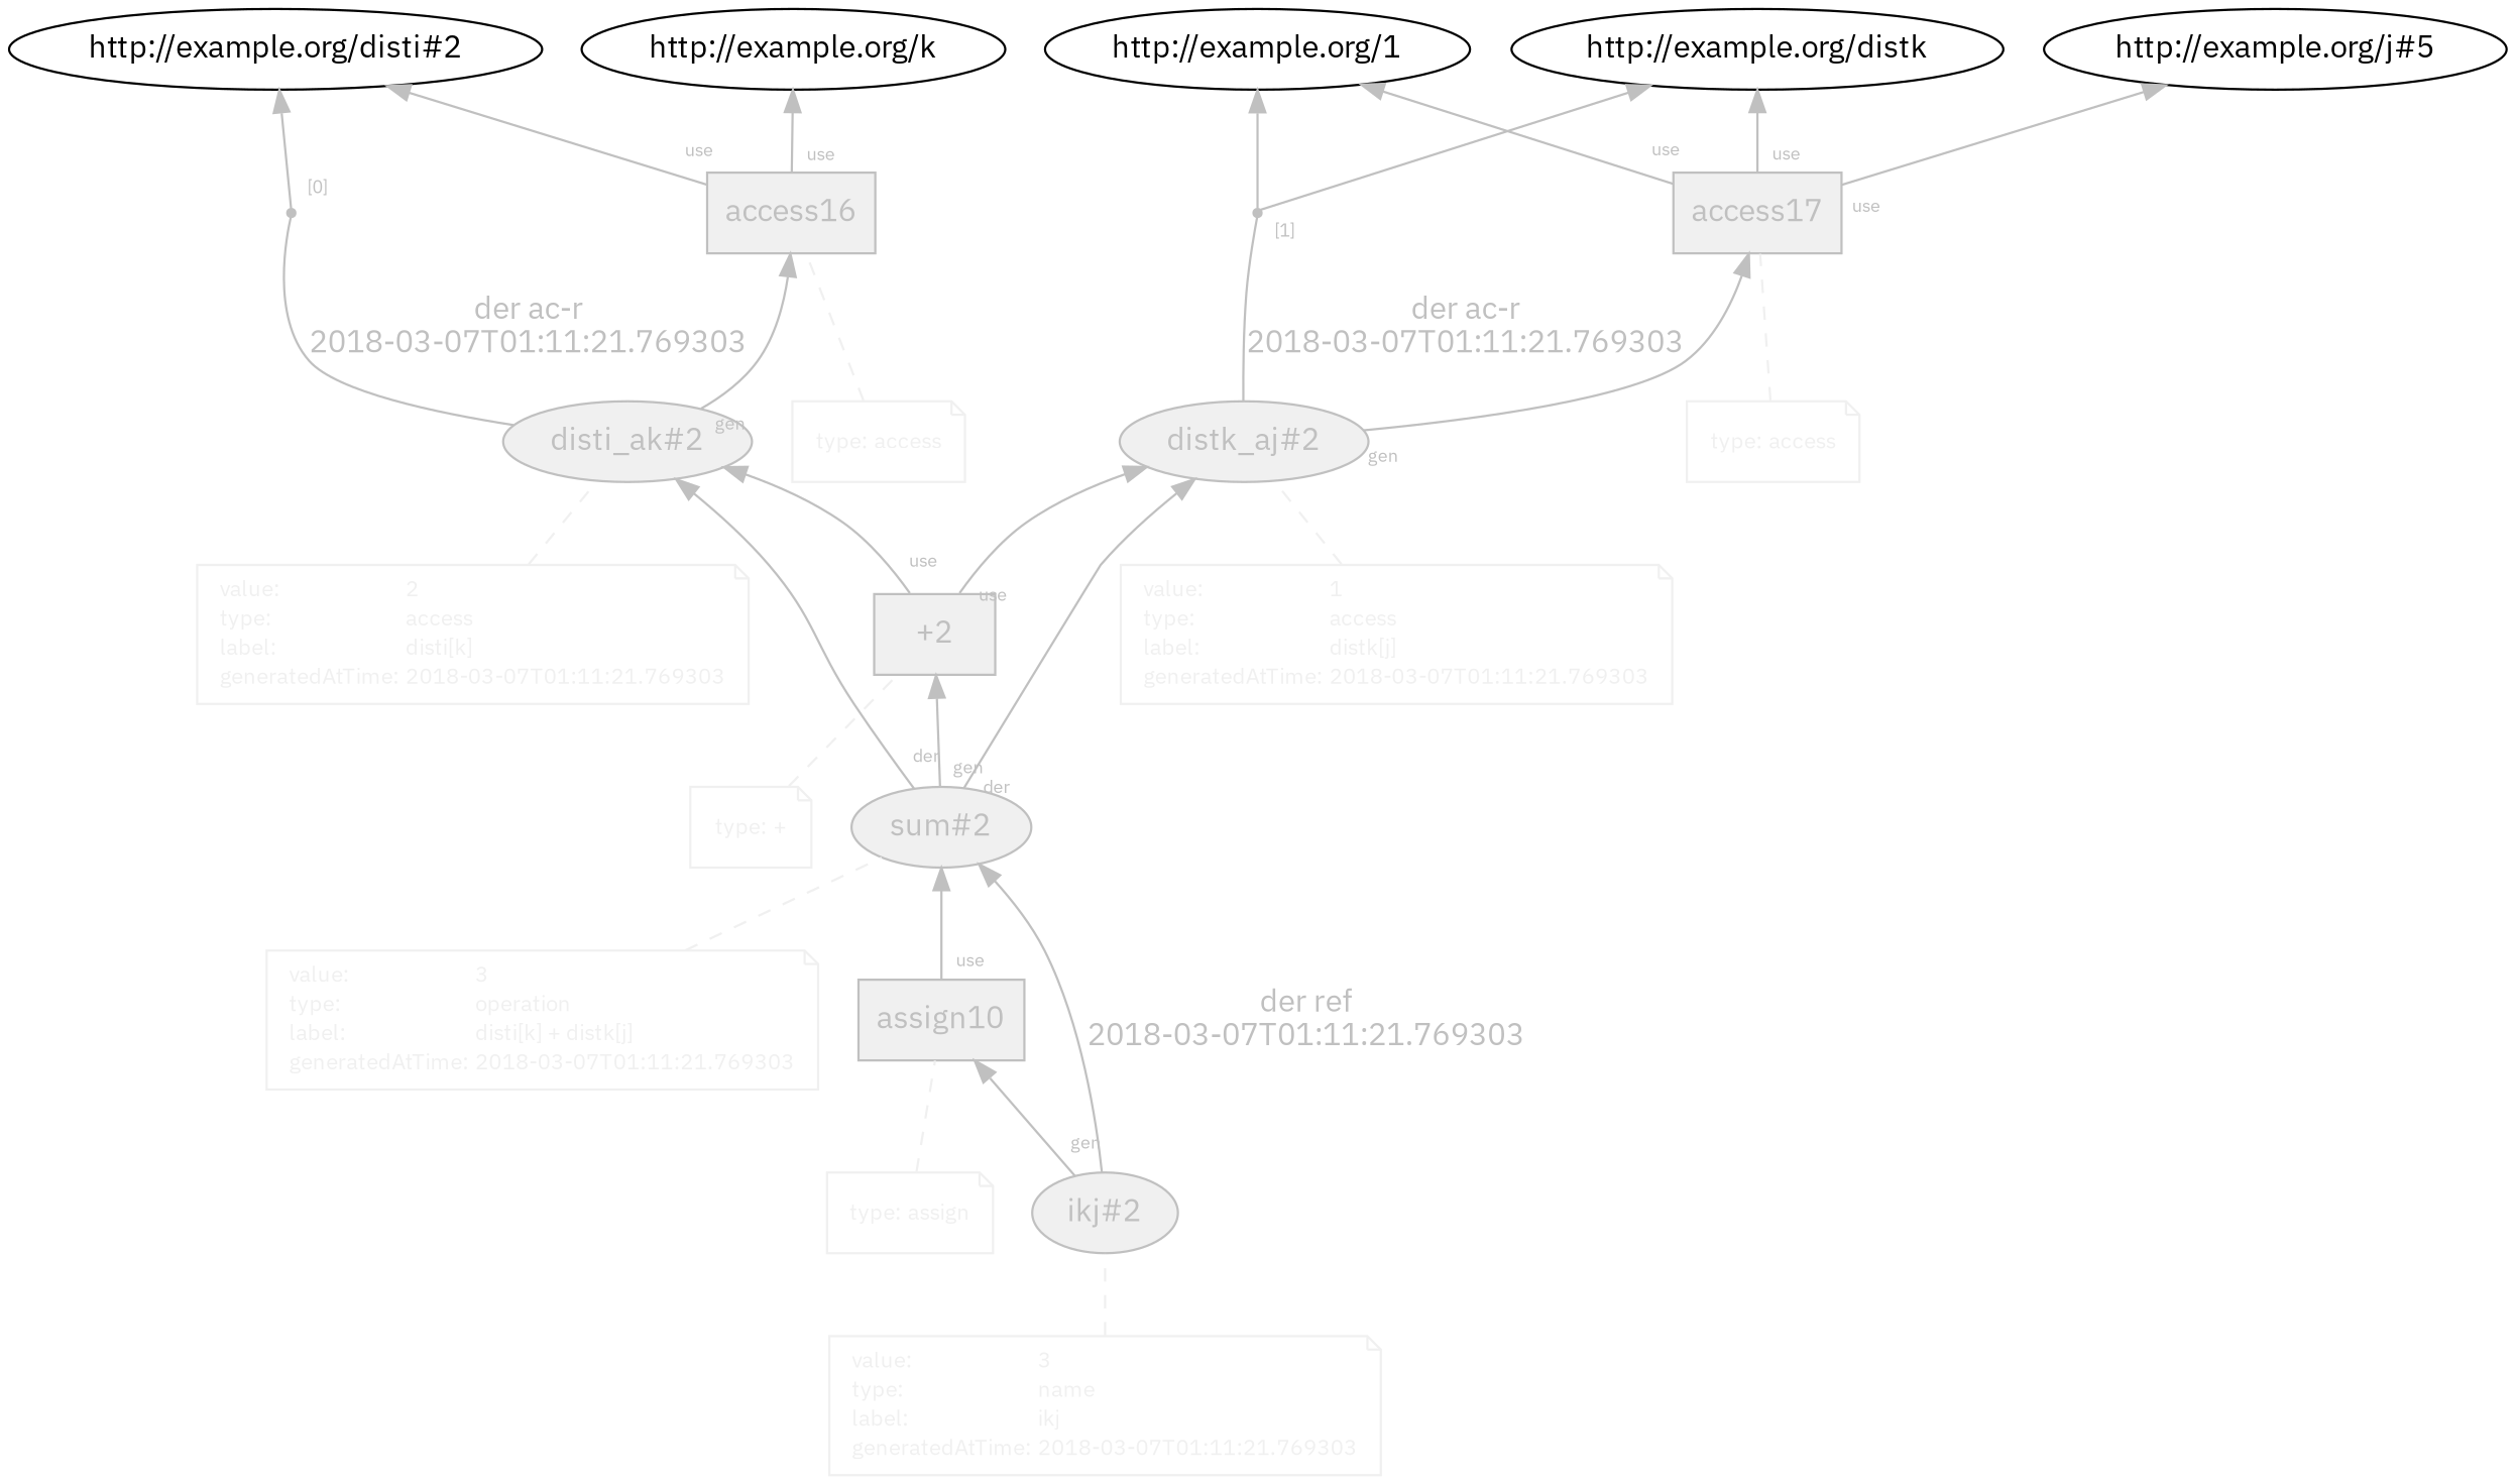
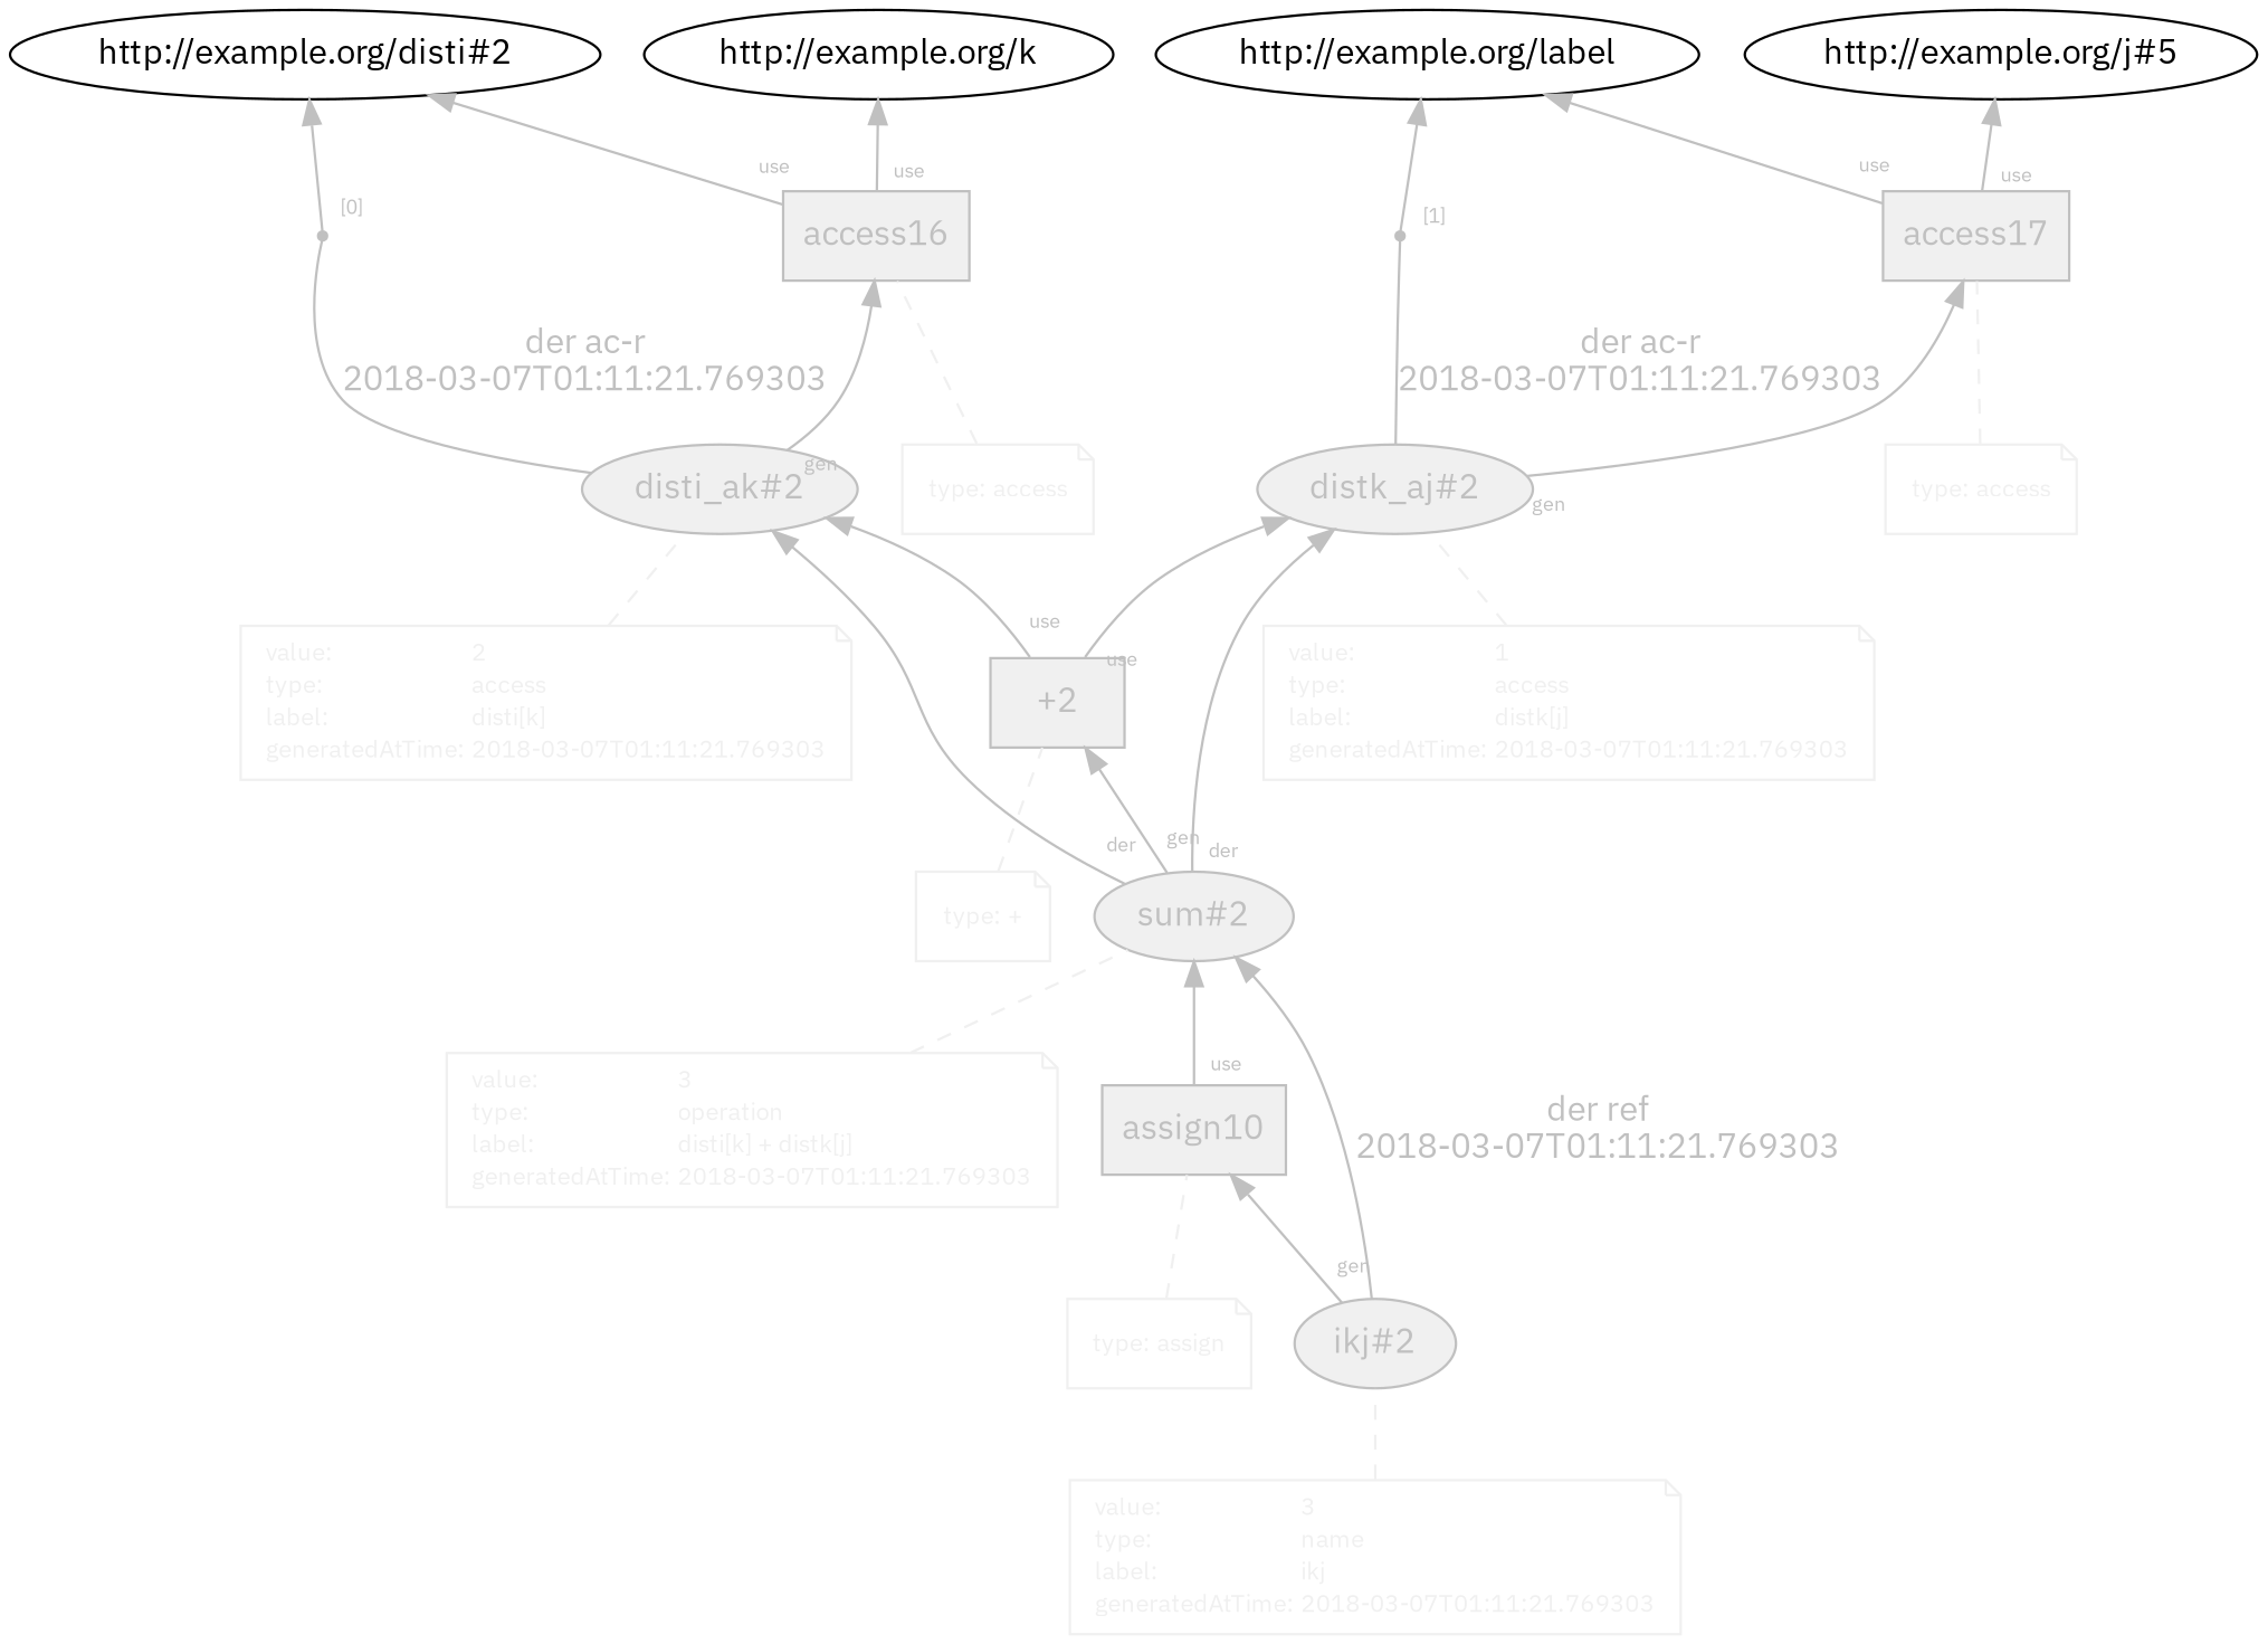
  digraph {
    fontname="IBM Plex Sans"
    rankdir=BT
    node [color=gray fontcolor=gray fontname="IBM Plex Sans"]
    edge [color=gray fontcolor=gray fontname="IBM Plex Sans" labelangle=60.0 labeldistance=1.5 labelfontsize=8 rotation=20]
    n1 [fillcolor="#F0F0F0" label="disti_ak#2" style=filled]
    n2 [fillcolor="#F0F0F0" label=access16 shape=polygon sides=4 style=filled]
    bn0 [shape=point]
    "http://example.org/disti#2" [color="" fontcolor=""]
    "http://example.org/k" [color="" fontcolor=""]
    n6 [color="#F0F0F0" fontcolor=black fontsize=10 label=<<TABLE cellpadding="0" border="0"> 	<TR> 	    <TD align="left"><font color="#F0F0F0">value:</font></TD> 	    <TD align="left"><font color="#F0F0F0">2</font></TD> 	</TR> 	<TR> 	    <TD align="left"><font color="#F0F0F0">type:</font></TD> 	    <TD align="left"><font color="#F0F0F0">access</font></TD> 	</TR> 	<TR> 	    <TD align="left"><font color="#F0F0F0">label:</font></TD> 	    <TD align="left"><font color="#F0F0F0">disti[k]</font></TD> 	</TR> 	<TR> 	    <TD align="left"><font color="#F0F0F0">generatedAtTime:</font></TD> 	    <TD align="left"><font color="#F0F0F0">2018-03-07T01:11:21.769303</font></TD> 	</TR> </TABLE>> shape=note]
    n7 [color="#F0F0F0" fontcolor=black fontsize=10 label=<<TABLE cellpadding="0" border="0"> 	<TR> 	    <TD align="left"><font color="#F0F0F0">type:</font></TD> 	    <TD align="left"><font color="#F0F0F0">access</font></TD> 	</TR> </TABLE>> shape=note]
    n8 [fillcolor="#F0F0F0" label="distk_aj#2" style=filled]
    n9 [fillcolor="#F0F0F0" label=access17 shape=polygon sides=4 style=filled]
    bn1 [shape=point]
-   "http://example.org/1" [color="" fontcolor=""]
-   "http://example.org/distk" [color="" fontcolor=""]
+   "http://example.org/distk" [label="http://example.org/label" color="" fontcolor=""]
    "http://example.org/j#5" [color="" fontcolor=""]
    n14 [color="#F0F0F0" fontcolor=black fontsize=10 label=<<TABLE cellpadding="0" border="0"> 	<TR> 	    <TD align="left"><font color="#F0F0F0">value:</font></TD> 	    <TD align="left"><font color="#F0F0F0">1</font></TD> 	</TR> 	<TR> 	    <TD align="left"><font color="#F0F0F0">type:</font></TD> 	    <TD align="left"><font color="#F0F0F0">access</font></TD> 	</TR> 	<TR> 	    <TD align="left"><font color="#F0F0F0">label:</font></TD> 	    <TD align="left"><font color="#F0F0F0">distk[j]</font></TD> 	</TR> 	<TR> 	    <TD align="left"><font color="#F0F0F0">generatedAtTime:</font></TD> 	    <TD align="left"><font color="#F0F0F0">2018-03-07T01:11:21.769303</font></TD> 	</TR> </TABLE>> shape=note]
    n15 [color="#F0F0F0" fontcolor=black fontsize=10 label=<<TABLE cellpadding="0" border="0"> 	<TR> 	    <TD align="left"><font color="#F0F0F0">type:</font></TD> 	    <TD align="left"><font color="#F0F0F0">access</font></TD> 	</TR> </TABLE>> shape=note]
    n16 [fillcolor="#F0F0F0" label="sum#2" style=filled]
    n17 [fillcolor="#F0F0F0" label="+2" shape=polygon sides=4 style=filled]
    n18 [color="#F0F0F0" fontcolor=black fontsize=10 label=<<TABLE cellpadding="0" border="0"> 	<TR> 	    <TD align="left"><font color="#F0F0F0">value:</font></TD> 	    <TD align="left"><font color="#F0F0F0">3</font></TD> 	</TR> 	<TR> 	    <TD align="left"><font color="#F0F0F0">type:</font></TD> 	    <TD align="left"><font color="#F0F0F0">operation</font></TD> 	</TR> 	<TR> 	    <TD align="left"><font color="#F0F0F0">label:</font></TD> 	    <TD align="left"><font color="#F0F0F0">disti[k] + distk[j]</font></TD> 	</TR> 	<TR> 	    <TD align="left"><font color="#F0F0F0">generatedAtTime:</font></TD> 	    <TD align="left"><font color="#F0F0F0">2018-03-07T01:11:21.769303</font></TD> 	</TR> </TABLE>> shape=note]
    n19 [color="#F0F0F0" fontcolor=black fontsize=10 label=<<TABLE cellpadding="0" border="0"> 	<TR> 	    <TD align="left"><font color="#F0F0F0">type:</font></TD> 	    <TD align="left"><font color="#F0F0F0">+</font></TD> 	</TR> </TABLE>> shape=note]
    n20 [fillcolor="#F0F0F0" label="ikj#2" style=filled]
    n21 [fillcolor="#F0F0F0" label=assign10 shape=polygon sides=4 style=filled]
    n22 [color="#F0F0F0" fontcolor=black fontsize=10 label=<<TABLE cellpadding="0" border="0"> 	<TR> 	    <TD align="left"><font color="#F0F0F0">value:</font></TD> 	    <TD align="left"><font color="#F0F0F0">3</font></TD> 	</TR> 	<TR> 	    <TD align="left"><font color="#F0F0F0">type:</font></TD> 	    <TD align="left"><font color="#F0F0F0">name</font></TD> 	</TR> 	<TR> 	    <TD align="left"><font color="#F0F0F0">label:</font></TD> 	    <TD align="left"><font color="#F0F0F0">ikj</font></TD> 	</TR> 	<TR> 	    <TD align="left"><font color="#F0F0F0">generatedAtTime:</font></TD> 	    <TD align="left"><font color="#F0F0F0">2018-03-07T01:11:21.769303</font></TD> 	</TR> </TABLE>> shape=note]
    n23 [color="#F0F0F0" fontcolor=black fontsize=10 label=<<TABLE cellpadding="0" border="0"> 	<TR> 	    <TD align="left"><font color="#F0F0F0">type:</font></TD> 	    <TD align="left"><font color="#F0F0F0">assign</font></TD> 	</TR> </TABLE>> shape=note]
    n1 -> n2 [taillabel=gen]
    n1 -> bn0 [arrowhead=none label="der ac-r\n2018-03-07T01:11:21.769303" labelangle="" labeldistance="" labelfontsize="" rotation=""]
    n2 -> "http://example.org/disti#2" [taillabel=use]
    n2 -> "http://example.org/k" [taillabel=use]
    bn0 -> "http://example.org/disti#2" [taillabel="[0]"]
    n6 -> n1 [arrowhead=none color="#F0F0F0" style=dashed fontcolor="" labelangle="" labeldistance="" labelfontsize="" rotation=""]
    n7 -> n2 [arrowhead=none color="#F0F0F0" style=dashed fontcolor="" labelangle="" labeldistance="" labelfontsize="" rotation=""]
    n8 -> n9 [taillabel=gen]
    n8 -> bn1 [arrowhead=none label="der ac-r\n2018-03-07T01:11:21.769303" labelangle="" labeldistance="" labelfontsize="" rotation=""]
-   n9 -> "http://example.org/1" [taillabel=use]
    n9 -> "http://example.org/distk" [taillabel=use]
    n9 -> "http://example.org/j#5" [taillabel=use]
-   bn1 -> "http://example.org/1" [labelangle="" labeldistance="" labelfontsize="" rotation=""]
    bn1 -> "http://example.org/distk" [taillabel="[1]"]
    n14 -> n8 [arrowhead=none color="#F0F0F0" style=dashed fontcolor="" labelangle="" labeldistance="" labelfontsize="" rotation=""]
    n15 -> n9 [arrowhead=none color="#F0F0F0" style=dashed fontcolor="" labelangle="" labeldistance="" labelfontsize="" rotation=""]
    n16 -> n1 [taillabel=der]
    n16 -> n8 [taillabel=der]
    n16 -> n17 [taillabel=gen]
    n17 -> n1 [taillabel=use]
    n17 -> n8 [taillabel=use]
    n18 -> n16 [arrowhead=none color="#F0F0F0" style=dashed fontcolor="" labelangle="" labeldistance="" labelfontsize="" rotation=""]
    n19 -> n17 [arrowhead=none color="#F0F0F0" style=dashed fontcolor="" labelangle="" labeldistance="" labelfontsize="" rotation=""]
    n20 -> n16 [label="der ref\n2018-03-07T01:11:21.769303"]
    n20 -> n21 [taillabel=gen]
    n21 -> n16 [taillabel=use]
    n22 -> n20 [arrowhead=none color="#F0F0F0" style=dashed fontcolor="" labelangle="" labeldistance="" labelfontsize="" rotation=""]
    n23 -> n21 [arrowhead=none color="#F0F0F0" style=dashed fontcolor="" labelangle="" labeldistance="" labelfontsize="" rotation=""]
  }
